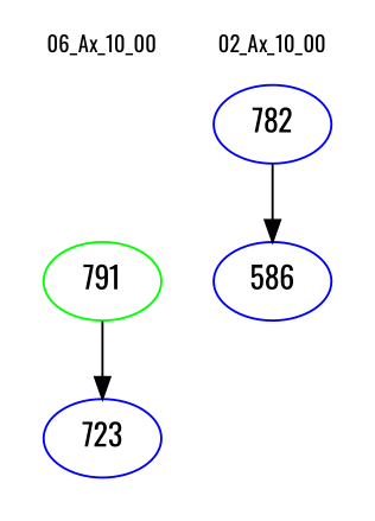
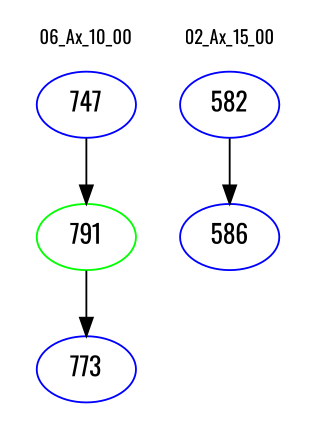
  digraph {
    fontname=Oswald
    node [color=blue fontname=Oswald]
    edge [color=black fontname=Oswald]
-   n2 [label=723]
+   n1 [label=747]
+   n2 [label=773]
    n3 [color=green label=791]
-   n4 [label=782]
+   n4 [label=582]
    n5 [label=586]
    subgraph cluster_1 {
      color=white
      fontsize=10
      label="06_Ax_10_00"
+     n1
      n2
      n3
    }
    subgraph cluster_2 {
      color=white
      fontsize=10
-     label="02_Ax_10_00"
+     label="02_Ax_15_00"
      n4
      n5
    }
+   n1 -> n3
    n3 -> n2
    n4 -> n5
  }
